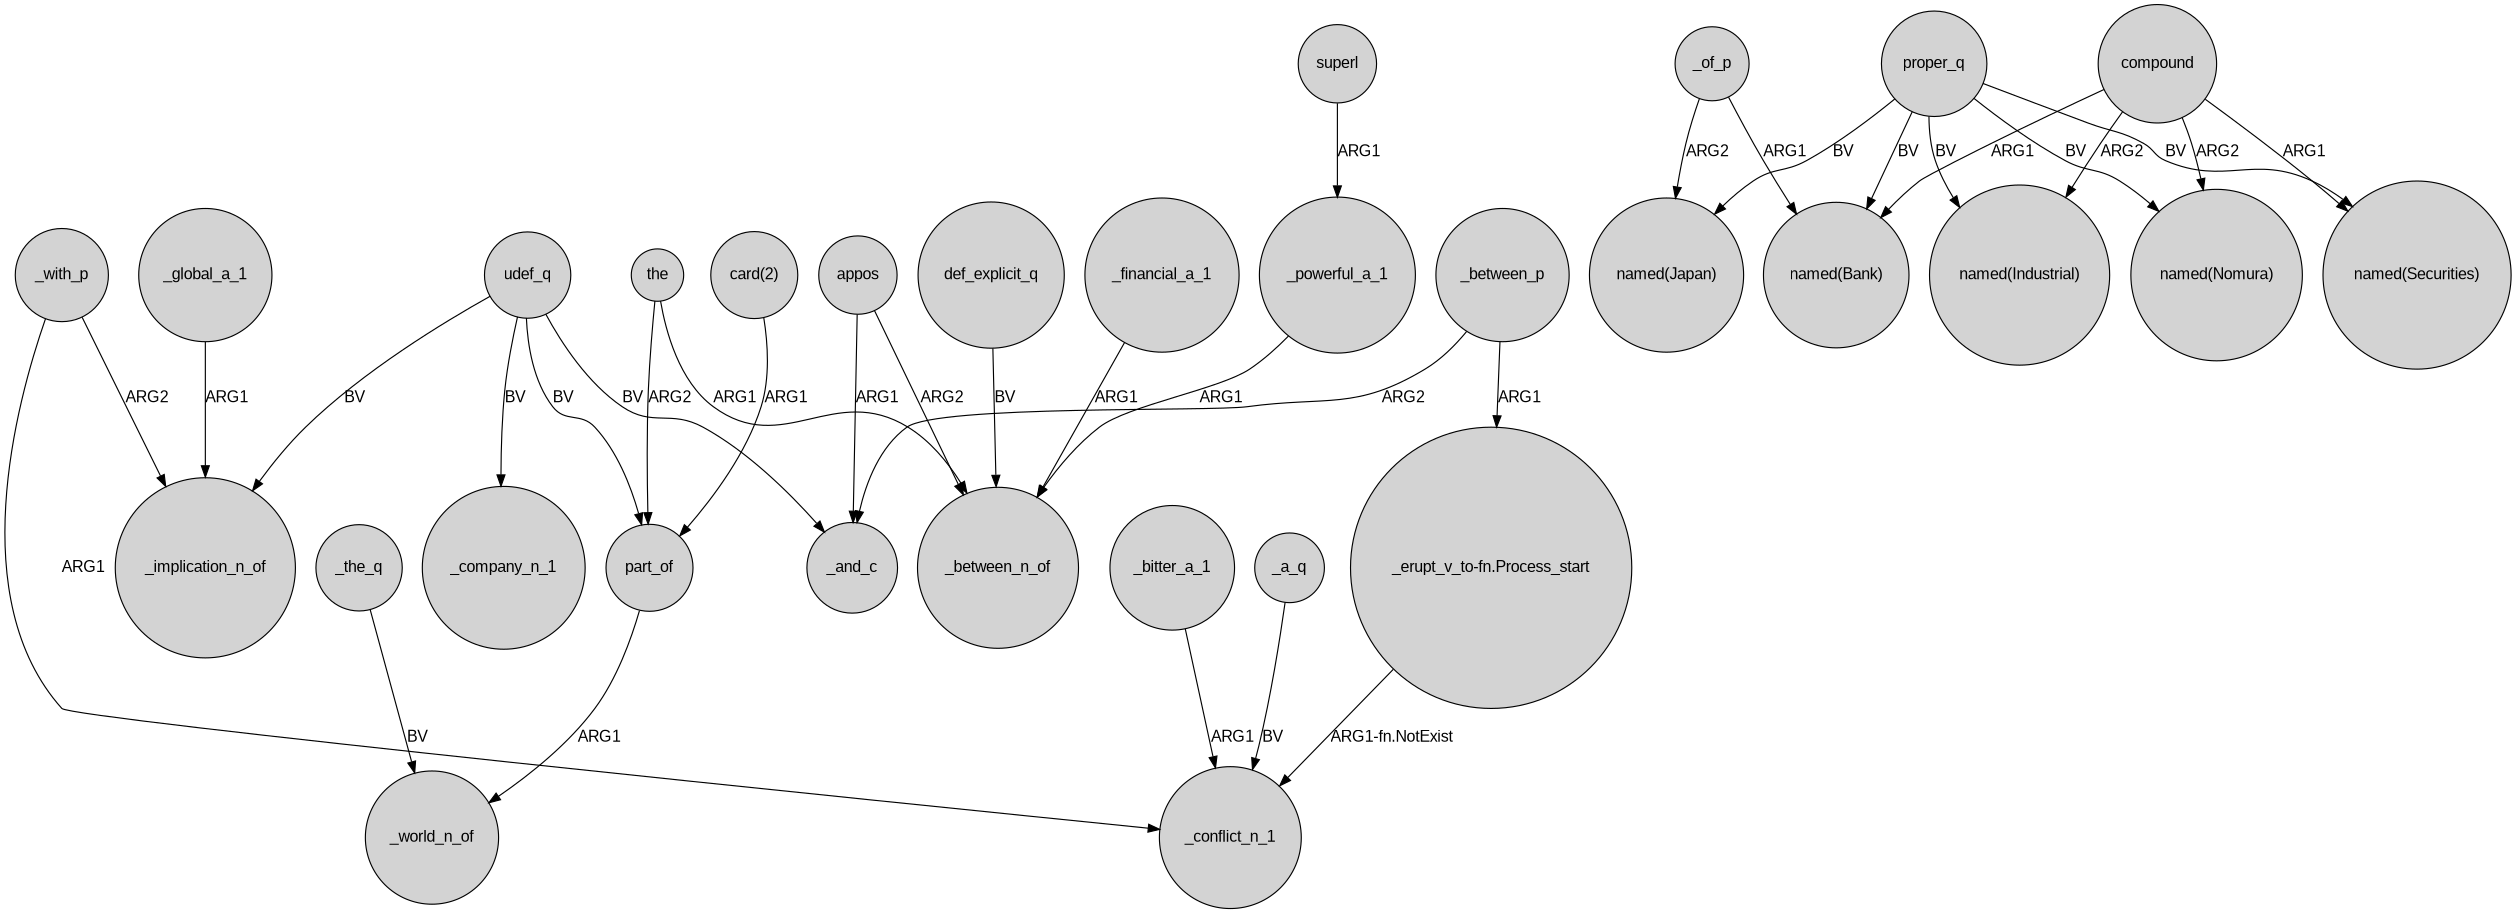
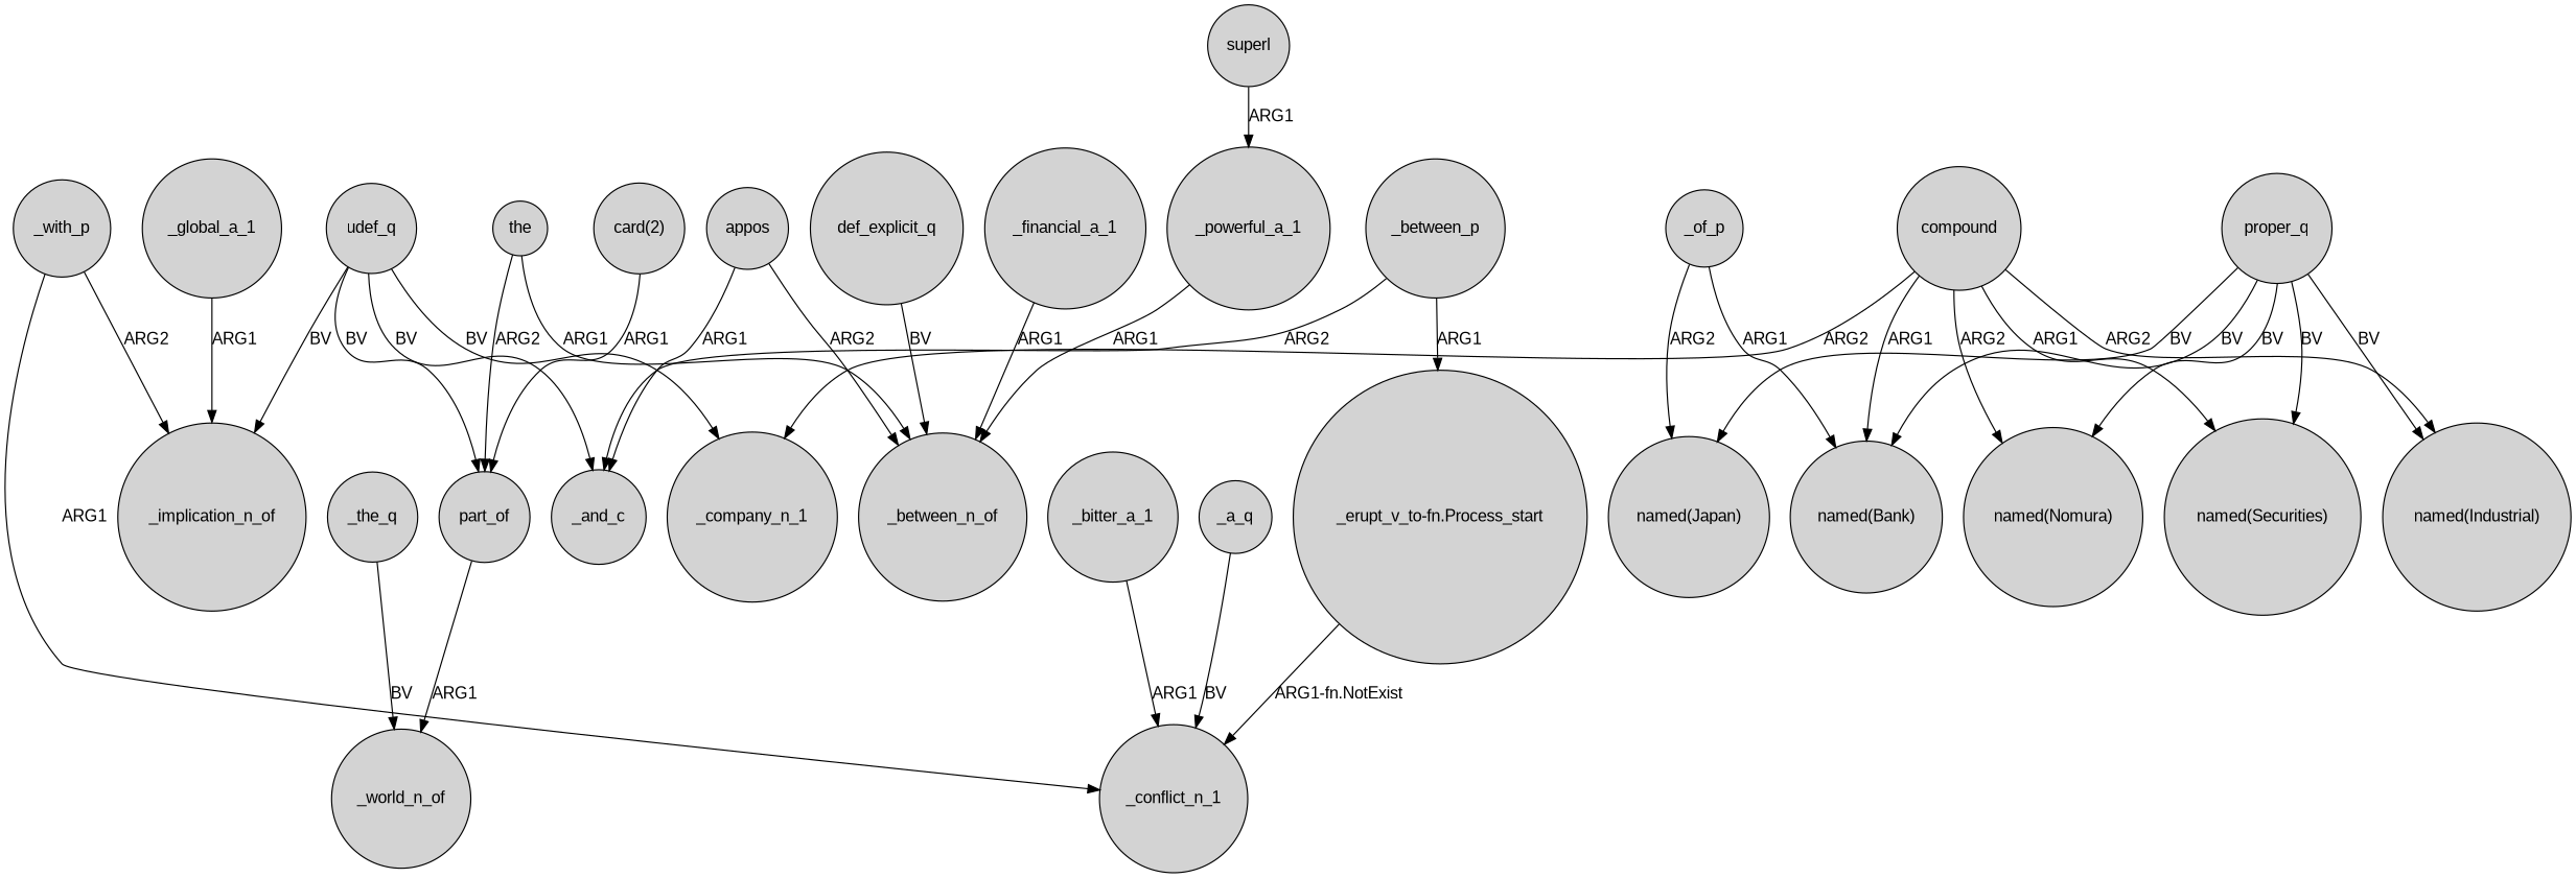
  digraph {
    fontname="Liberation Sans"
    node [fontname="Liberation Sans" shape=circle style=filled]
    edge [fontname="Liberation Sans"]
    _with_p
    _implication_n_of
    _conflict_n_1
    udef_q
    part_of
    _and_c
    _company_n_1
    _world_n_of
    "_erupt_v_to-fn.Process_start"
    _global_a_1
    appos
    n12 [label=_between_n_of]
    compound
    "named(Bank)"
    "named(Nomura)"
    "named(Industrial)"
    "named(Securities)"
    _of_p
    "named(Japan)"
    n20 [label=the]
    "card(2)"
    proper_q
    def_explicit_q
    _bitter_a_1
    _a_q
    _between_p
    _financial_a_1
    superl
    _powerful_a_1
    _the_q
    _with_p -> _implication_n_of [label=ARG2]
    _with_p -> _conflict_n_1 [label=ARG1]
    udef_q -> _implication_n_of [label=BV]
    udef_q -> part_of [label=BV]
    udef_q -> _and_c [label=BV]
    udef_q -> _company_n_1 [label=BV]
    part_of -> _world_n_of [label=ARG1]
    "_erupt_v_to-fn.Process_start" -> _conflict_n_1 [label="ARG1-fn.NotExist"]
    _global_a_1 -> _implication_n_of [label=ARG1]
    appos -> _and_c [label=ARG1]
    appos -> n12 [label=ARG2]
+   compound -> _company_n_1 [label=ARG2]
    compound -> "named(Bank)" [label=ARG1]
    compound -> "named(Nomura)" [label=ARG2]
    compound -> "named(Industrial)" [label=ARG2]
    compound -> "named(Securities)" [label=ARG1]
    _of_p -> "named(Bank)" [label=ARG1]
    _of_p -> "named(Japan)" [label=ARG2]
    n20 -> part_of [label=ARG2]
    n20 -> n12 [label=ARG1]
    "card(2)" -> part_of [label=ARG1]
    proper_q -> "named(Bank)" [label=BV]
    proper_q -> "named(Nomura)" [label=BV]
    proper_q -> "named(Industrial)" [label=BV]
    proper_q -> "named(Securities)" [label=BV]
    proper_q -> "named(Japan)" [label=BV]
    def_explicit_q -> n12 [label=BV]
    _bitter_a_1 -> _conflict_n_1 [label=ARG1]
    _a_q -> _conflict_n_1 [label=BV]
    _between_p -> _and_c [label=ARG2]
    _between_p -> "_erupt_v_to-fn.Process_start" [label=ARG1]
    _financial_a_1 -> n12 [label=ARG1]
    superl -> _powerful_a_1 [label=ARG1]
    _powerful_a_1 -> n12 [label=ARG1]
    _the_q -> _world_n_of [label=BV]
  }
